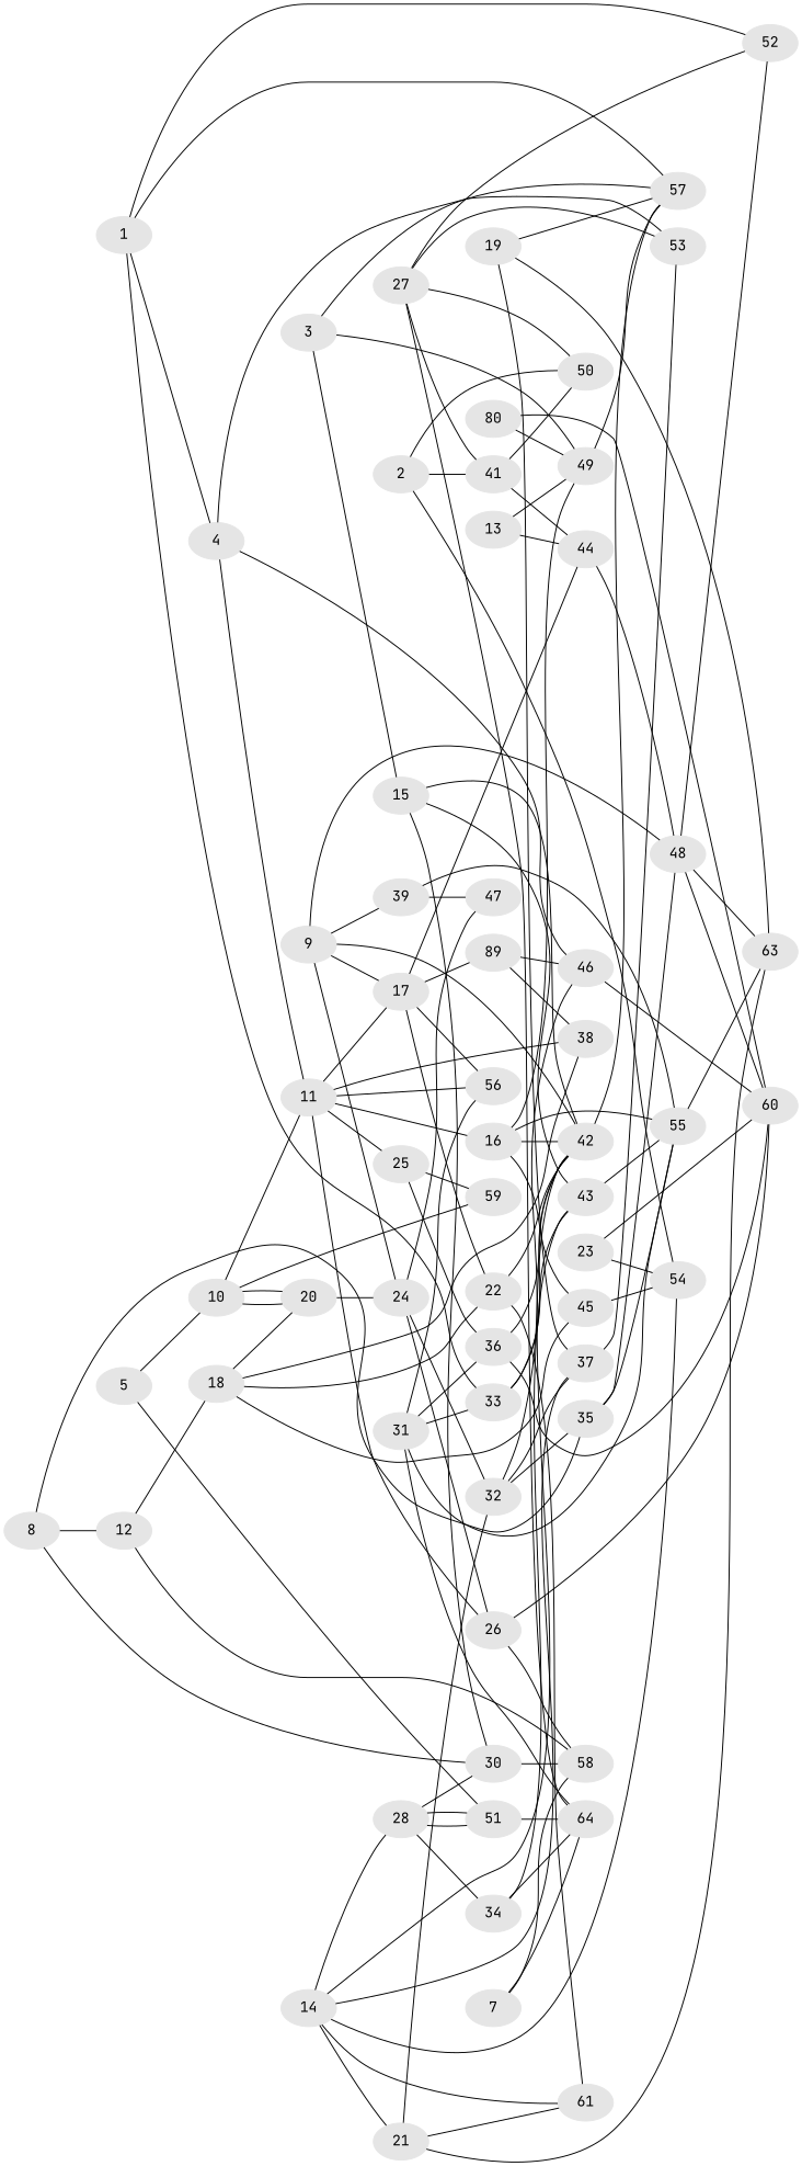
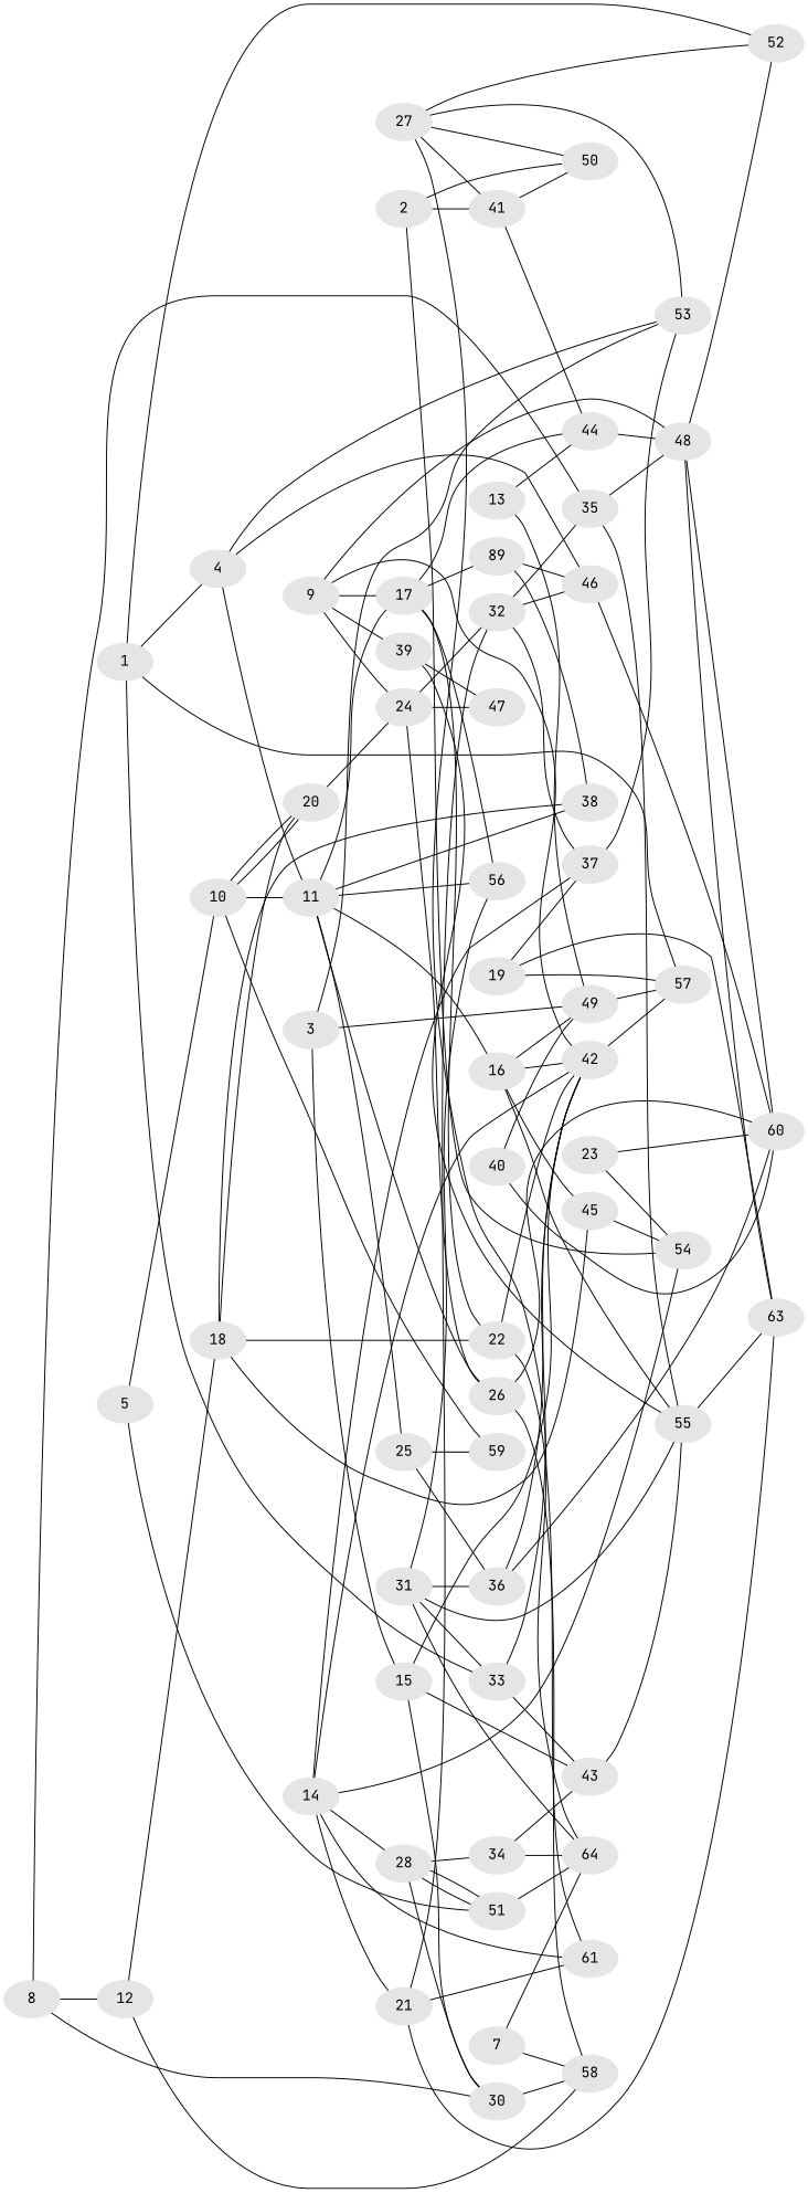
  graph {
    fontname="JetBrains Mono"
    rankdir=LR
    node [color=gray90 fontname="JetBrains Mono" style=filled]
    edge [fontname="JetBrains Mono"]
    1
    4
    33
    52
    57
    11
    46
    53
    42
    43
    2
    41
    50
    54
    44
    3
    15
    49
    30
    17
    16
    25
    26
    38
    56
    60
    5
    10
    51
    20
    59
    64
    36
    7
    58
    8
    12
    35
    18
    48
    55
    9
    24
    39
    22
    n46 [label=89]
    32
    47
    63
    45
    13
    14
    21
    28
    37
    61
    34
    19
    23
    27
    31
-   40 [label=80]
+   40
    1 -- 4
    1 -- 33
    1 -- 52
    1 -- 57
    4 -- 11
    4 -- 46
    4 -- 53
    33 -- 42
    33 -- 43
    11 -- 17
    11 -- 16
    11 -- 25
    11 -- 26
    11 -- 38
    11 -- 56
    46 -- 60
    42 -- 57
    43 -- 55
    2 -- 41
    2 -- 50
    2 -- 54
    41 -- 50
    41 -- 44
    44 -- 48
-   3 -- 57
+   3 -- 53
    3 -- 15
    3 -- 49
    15 -- 42
    15 -- 43
    15 -- 30
    49 -- 57
    30 -- 58
    17 -- 44
    17 -- 56
    17 -- 22
    17 -- n46
    16 -- 42
    16 -- 49
    16 -- 55
    16 -- 45
    25 -- 59
    25 -- 36
    26 -- 60
    26 -- 58
    5 -- 10
    5 -- 51
    10 -- 11
    10 -- 20
    10 -- 20
    10 -- 59
    51 -- 64
    20 -- 24
    36 -- 42
    36 -- 60
    7 -- 64
    7 -- 58
    8 -- 30
    8 -- 12
    8 -- 35
    12 -- 58
    12 -- 18
    35 -- 48
    35 -- 55
    18 -- 38
    18 -- 20
    18 -- 22
    18 -- 45
    48 -- 52
    48 -- 60
    48 -- 63
    55 -- 63
    9 -- 42
    9 -- 17
    9 -- 48
    9 -- 24
    9 -- 39
    24 -- 26
    24 -- 32
    24 -- 47
    39 -- 55
    39 -- 47
    22 -- 42
    22 -- 61
    n46 -- 46
    n46 -- 38
    32 -- 46
    32 -- 35
    32 -- 37
    45 -- 54
    13 -- 44
    13 -- 49
    14 -- 42
    14 -- 54
    14 -- 21
    14 -- 28
    14 -- 37
    14 -- 61
    21 -- 32
    21 -- 63
    21 -- 61
    28 -- 30
    28 -- 51
    28 -- 51
    28 -- 34
    37 -- 53
    34 -- 43
    34 -- 64
    19 -- 57
    19 -- 63
    19 -- 37
    23 -- 54
    23 -- 60
    27 -- 52
    27 -- 53
    27 -- 41
    27 -- 50
    27 -- 64
    31 -- 33
    31 -- 56
    31 -- 64
    31 -- 36
    31 -- 55
    40 -- 49
    40 -- 60
  }
